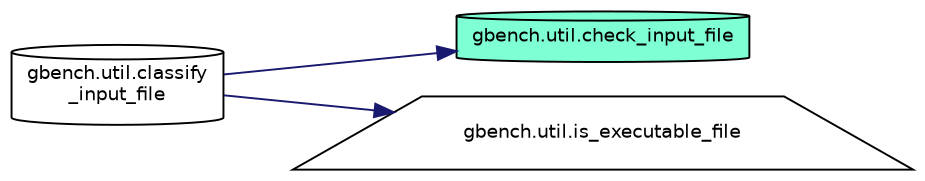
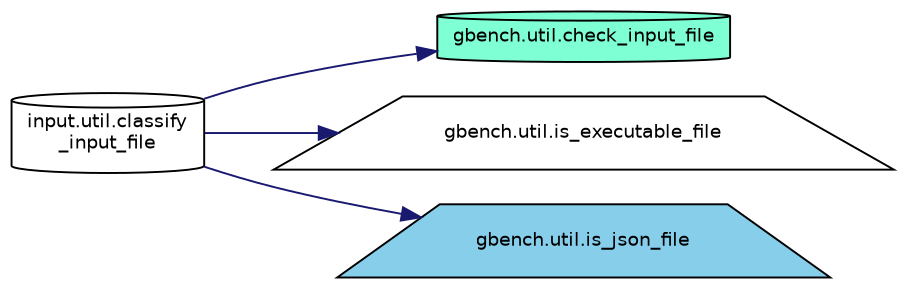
  digraph {
    rankdir=LR
    node [color=black fillcolor=white fontname=Helvetica fontsize=10 shape=cylinder style=filled]
    edge [color=midnightblue fontname=Helvetica fontsize=10 labelfontname=Helvetica labelfontsize=10 style=solid]
    n1 [fillcolor=aquamarine fontcolor=black height=0.2 label="gbench.util.check_input_file" width=0.4]
-   n2 [height=0.2 label="gbench.util.classify\l_input_file" width=0.4]
+   n2 [height=0.2 label="input.util.classify\l_input_file" width=0.4]
    n3 [height=0.2 label="gbench.util.is_executable_file" shape=trapezium width=0.4]
+   n4 [fillcolor=skyblue height=0.2 label="gbench.util.is_json_file" shape=trapezium width=0.4]
    n2 -> n1
    n2 -> n3
+   n2 -> n4
  }
